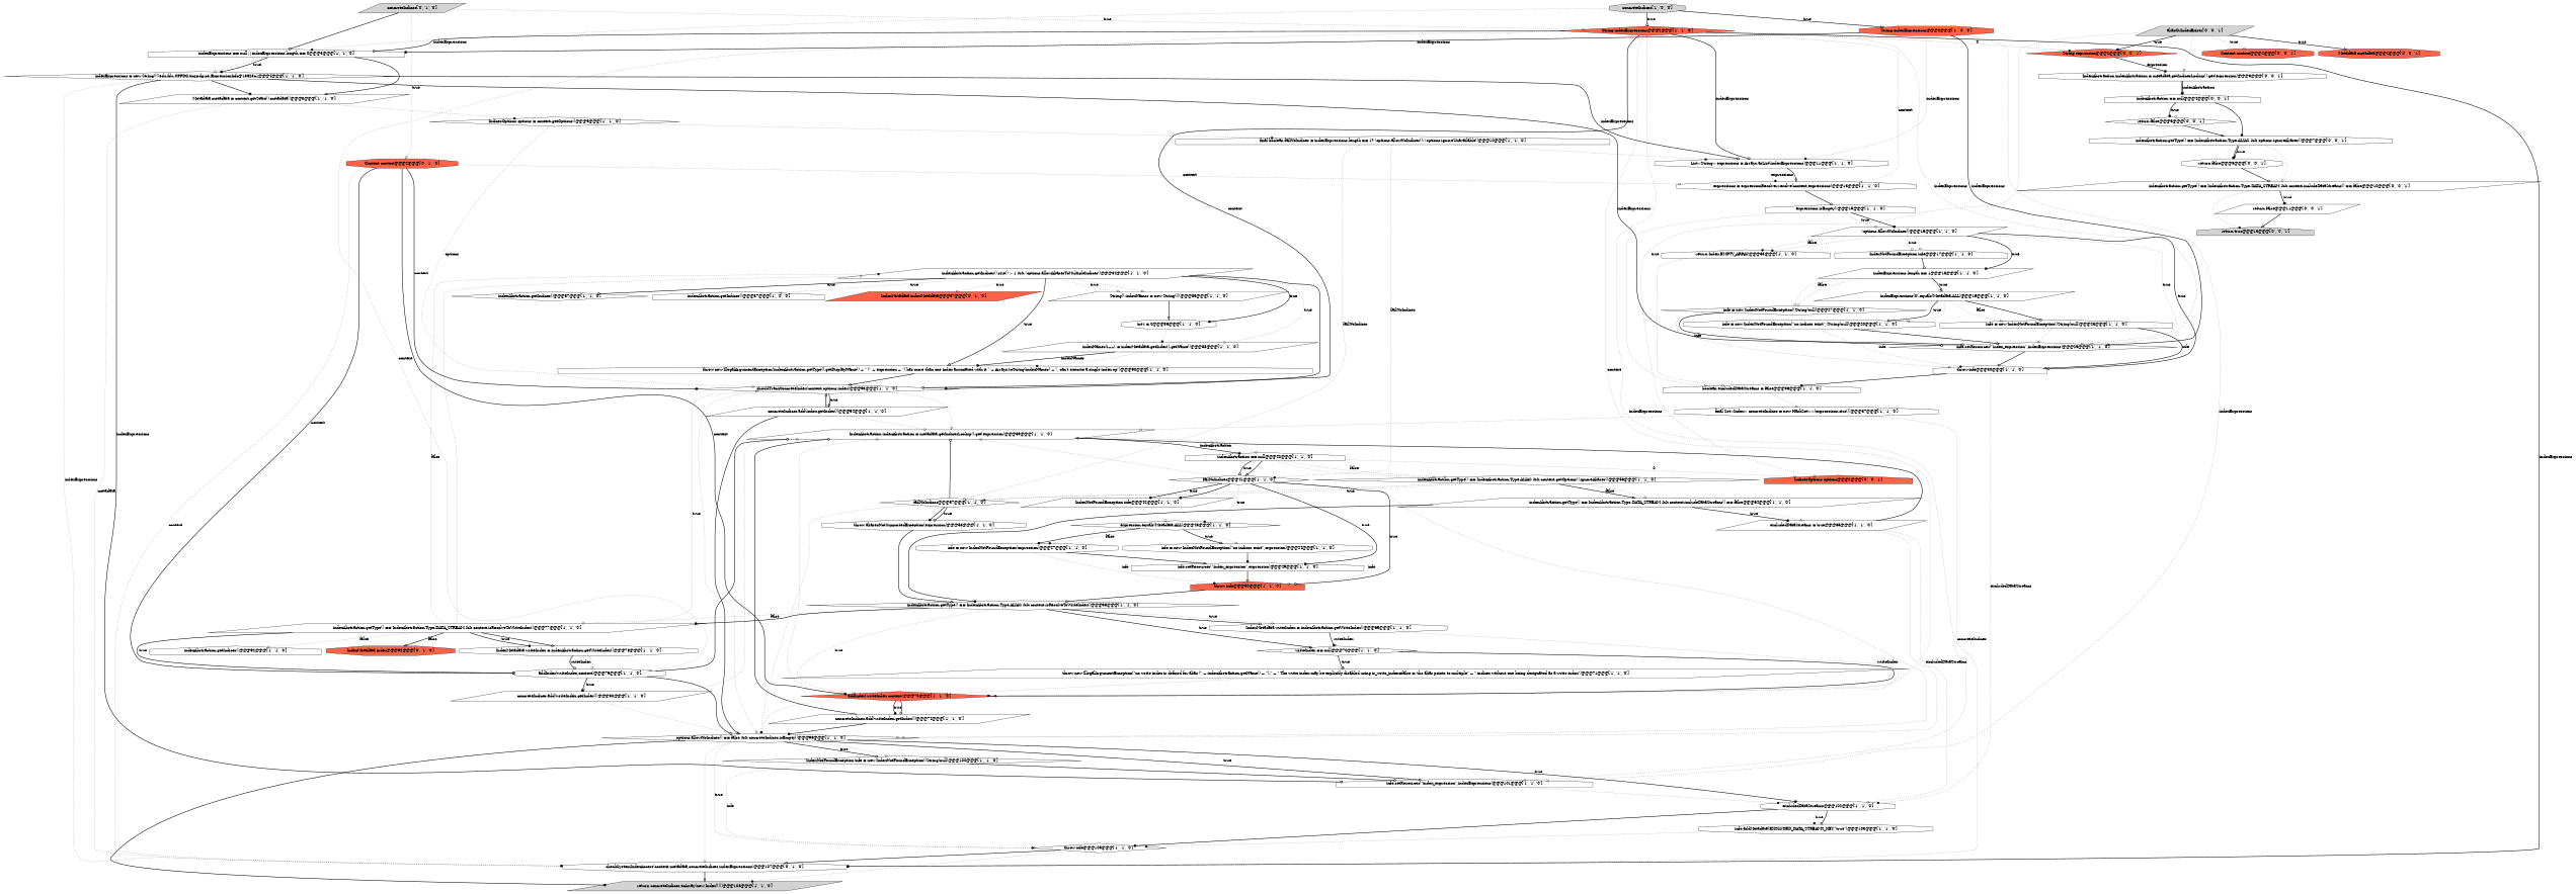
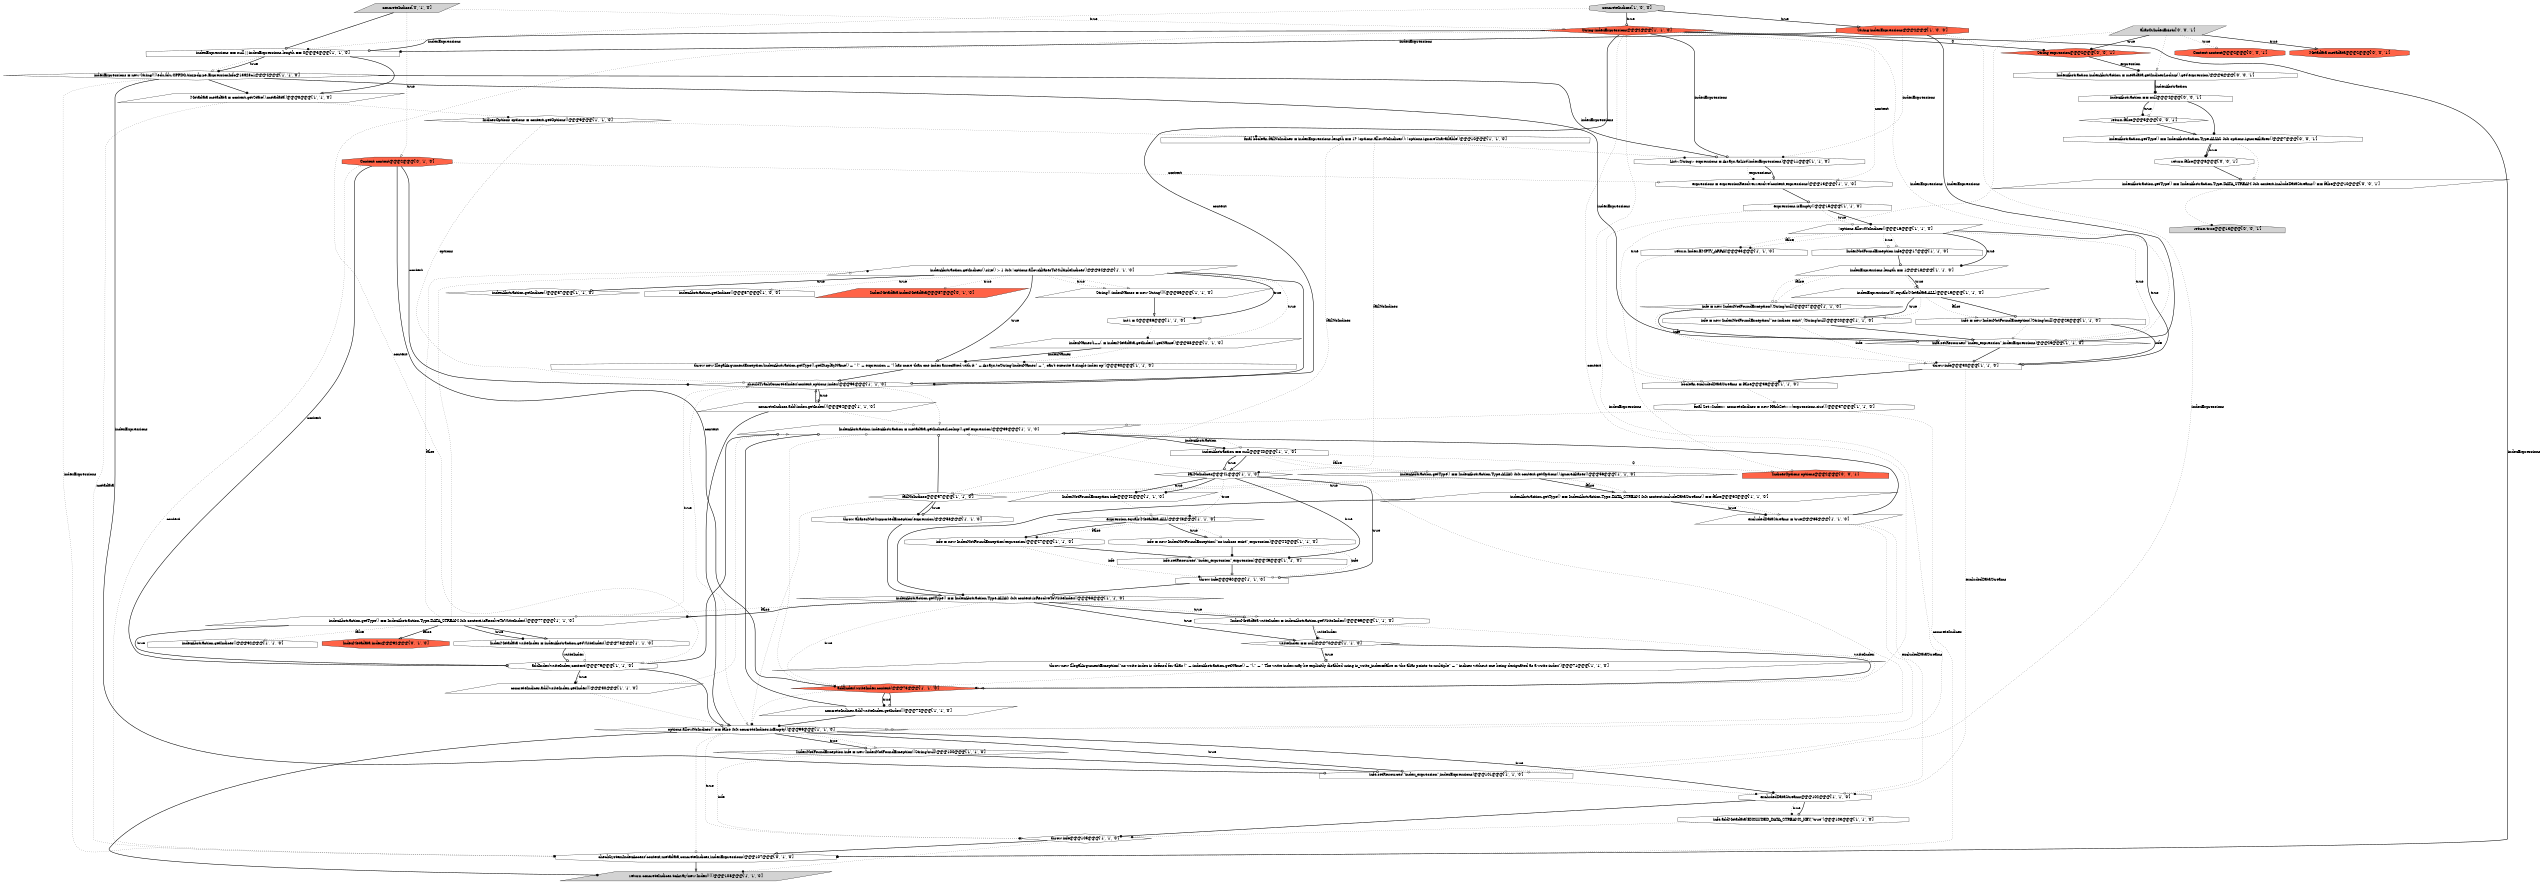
  digraph {
    node [fillcolor=white shape=octagon style=filled]
    edge [arrowhead=odot style=dotted]
    n1 [label="indexAbstraction.getIndices()@@@87@@@['1', '1', '0']" shape=diamond]
    n2 [label="List<String> expressions = Arrays.asList(indexExpressions)@@@11@@@['1', '1', '0']"]
    n3 [label="expressions = expressionResolver.resolve(context,expressions)@@@13@@@['1', '1', '0']"]
    n4 [label="expressions.isEmpty()@@@15@@@['1', '1', '0']" shape=house]
    n5 [label="expression.equals(Metadata.ALL)@@@43@@@['1', '1', '0']" shape=diamond]
    n6 [label="infe = new IndexNotFoundException(expression)@@@47@@@['1', '1', '0']"]
    n7 [label="infe = new IndexNotFoundException(\"no indices exist\",expression)@@@44@@@['1', '1', '0']"]
-   n8 [fillcolor=tomato label="throw infe@@@50@@@['1', '1', '0']" shape=house]
+   n8 [label="throw infe@@@50@@@['1', '1', '0']" shape=house]
    n9 [label="infe.setResources(\"index_expression\",expression)@@@49@@@['1', '1', '0']" shape=house]
    n10 [label="indexExpressions(0(.equals(Metadata.ALL)@@@19@@@['1', '1', '0']" shape=parallelogram]
    n11 [label="infe = new IndexNotFoundException(\"no indices exist\",(String)null)@@@20@@@['1', '1', '0']"]
    n12 [label="infe = new IndexNotFoundException((String)null)@@@23@@@['1', '1', '0']" shape=house]
    n13 [label="infe.setResources(\"index_expression\",indexExpressions)@@@29@@@['1', '1', '0']" shape=diamond]
    n14 [label="throw infe@@@30@@@['1', '1', '0']" shape=house]
    n15 [label="failNoIndices@@@57@@@['1', '1', '0']" shape=diamond]
    n16 [label="throw aliasesNotSupportedException(expression)@@@58@@@['1', '1', '0']"]
    n17 [label="IndexAbstraction indexAbstraction = metadata.getIndicesLookup().get(expression)@@@39@@@['1', '1', '0']" shape=parallelogram]
    n18 [label="options.allowNoIndices() == false && concreteIndices.isEmpty()@@@99@@@['1', '1', '0']" shape=diamond]
    n19 [label="indexAbstraction.getType() == IndexAbstraction.Type.ALIAS && context.isResolveToWriteIndex()@@@68@@@['1', '1', '0']" shape=diamond]
    n20 [label="indexAbstraction == null@@@40@@@['1', '1', '0']" shape=house]
    n21 [fillcolor=lightgray label="return concreteIndices.toArray(new Index(((()@@@108@@@['1', '1', '0']" shape=parallelogram]
    n22 [label="infe.setResources(\"index_expression\",indexExpressions)@@@101@@@['1', '1', '0']" shape=house]
    n23 [label="checkSystemIndexAccess(context,metadata,concreteIndices,indexExpressions)@@@107@@@['0', '1', '0']"]
    n24 [label="excludedDataStreams@@@102@@@['1', '1', '0']"]
    n25 [label="throw infe@@@105@@@['1', '1', '0']" shape=diamond]
    n26 [label="IndexNotFoundException infe = new IndexNotFoundException((String)null)@@@100@@@['1', '1', '0']" shape=diamond]
    n27 [label="indexAbstraction.getIndices().size() > 1 && !options.allowAliasesToMultipleIndices()@@@84@@@['1', '1', '0']" shape=parallelogram]
    n28 [label="int i = 0@@@86@@@['1', '1', '0']"]
    n29 [label="shouldTrackConcreteIndex(context,options,index)@@@93@@@['1', '1', '0']" shape=diamond]
    n30 [label="indexAbstraction.getIndices()@@@87@@@['1', '0', '0']" shape=house]
    n31 [label="throw new IllegalArgumentException(indexAbstraction.getType().getDisplayName() + \" (\" + expression + \"( has more than one index associated with it \" + Arrays.toString(indexNames) + \", can't execute a single index op\")@@@90@@@['1', '1', '0']" shape=house]
    n32 [label="String(( indexNames = new String((((@@@85@@@['1', '1', '0']" shape=parallelogram]
    n33 [label="indexNames(i++( = indexMetadata.getIndex().getName()@@@88@@@['1', '1', '0']" shape=parallelogram]
    n34 [fillcolor=tomato label="IndexMetadata indexMetadata@@@87@@@['0', '1', '0']" shape=parallelogram]
    n35 [label="concreteIndices.add(index.getIndex())@@@94@@@['1', '1', '0']" shape=parallelogram]
    n36 [fillcolor=tomato label="IndicesOptions options@@@2@@@['0', '0', '1']" shape=house]
    n37 [label="return false@@@5@@@['0', '0', '1']" shape=diamond]
    n38 [label="indexAbstraction.getType() == IndexAbstraction.Type.ALIAS && options.ignoreAliases()@@@7@@@['0', '0', '1']"]
    n39 [label="return false@@@8@@@['0', '0', '1']"]
    n40 [label="indexAbstraction.getType() == IndexAbstraction.Type.DATA_STREAM && context.includeDataStreams() == false@@@10@@@['0', '0', '1']" shape=parallelogram]
    n41 [fillcolor=tomato label="addIndex(writeIndex,context)@@@73@@@['1', '1', '0']" shape=diamond]
    n42 [label="IndexMetadata writeIndex = indexAbstraction.getWriteIndex()@@@69@@@['1', '1', '0']"]
    n43 [label="writeIndex == null@@@70@@@['1', '1', '0']" shape=diamond]
    n44 [label="indexAbstraction.getType() == IndexAbstraction.Type.DATA_STREAM && context.isResolveToWriteIndex()@@@77@@@['1', '1', '0']" shape=parallelogram]
    n45 [label="concreteIndices.add(writeIndex.getIndex())@@@74@@@['1', '1', '0']" shape=parallelogram]
    n46 [label="!options.allowNoIndices()@@@16@@@['1', '1', '0']" shape=parallelogram]
    n47 [label="boolean excludedDataStreams = false@@@36@@@['1', '1', '0']" shape=house]
    n48 [label="IndexAbstraction indexAbstraction = metadata.getIndicesLookup().get(expression)@@@3@@@['0', '0', '1']"]
    n49 [label="indexAbstraction == null@@@4@@@['0', '0', '1']" shape=house]
    n50 [fillcolor=lightgray label="return true@@@13@@@['0', '0', '1']" shape=house]
    n51 [fillcolor=tomato label="String indexExpressions@@@2@@@['1', '1', '0']" shape=diamond]
    n52 [fillcolor=tomato label="String expression@@@2@@@['0', '0', '1']" shape=diamond]
    n53 [label="addIndex(writeIndex,context)@@@79@@@['1', '1', '0']"]
    n54 [label="indexExpressions == null || indexExpressions.length == 0@@@3@@@['1', '1', '0']" shape=house]
    n55 [label="concreteIndices.add(writeIndex.getIndex())@@@80@@@['1', '1', '0']" shape=parallelogram]
    n56 [label="Metadata metadata = context.getState().metadata()@@@8@@@['1', '1', '0']" shape=parallelogram]
    n57 [label="indexExpressions = new String((((edu.fdu.CPPDG.tinypdg.pe.ExpressionInfo@13a28c1@@@4@@@['1', '1', '0']" shape=diamond]
    n58 [label="infe.addMetadata(EXCLUDED_DATA_STREAMS_KEY,\"true\")@@@103@@@['1', '1', '0']"]
    n59 [label="IndexNotFoundException infe@@@42@@@['1', '1', '0']" shape=parallelogram]
    n60 [label="final Set<Index> concreteIndices = new HashSet<>(expressions.size())@@@37@@@['1', '1', '0']"]
    n61 [label="indexExpressions.length == 1@@@18@@@['1', '1', '0']" shape=parallelogram]
    n62 [label="infe = new IndexNotFoundException((String)null)@@@27@@@['1', '1', '0']" shape=diamond]
    n63 [fillcolor=lightgray label="aliasOrIndexExists['0', '0', '1']" shape=parallelogram]
    n64 [fillcolor=tomato label="Context context@@@2@@@['0', '0', '1']"]
    n65 [fillcolor=tomato label="Metadata metadata@@@2@@@['0', '0', '1']"]
    n66 [label="indexAbstraction.getType() == IndexAbstraction.Type.ALIAS && context.getOptions().ignoreAliases()@@@56@@@['1', '1', '0']" shape=diamond]
    n67 [label="failNoIndices@@@41@@@['1', '1', '0']" shape=diamond]
    n68 [label="indexAbstraction.getType() == IndexAbstraction.Type.DATA_STREAM && context.includeDataStreams() == false@@@64@@@['1', '1', '0']" shape=parallelogram]
    n69 [fillcolor=lightgray label="concreteIndices['0', '1', '0']" shape=parallelogram]
    n70 [fillcolor=tomato label="Context context@@@2@@@['0', '1', '0']"]
    n71 [label="IndexNotFoundException infe@@@17@@@['1', '1', '0']" shape=house]
    n72 [label="IndicesOptions options = context.getOptions()@@@9@@@['1', '1', '0']" shape=diamond]
    n73 [label="final boolean failNoIndices = indexExpressions.length == 1? !options.allowNoIndices(): !options.ignoreUnavailable()@@@10@@@['1', '1', '0']" shape=house]
-   n74 [label="return false@@@11@@@['0', '0', '1']" shape=parallelogram]
    n75 [label="excludedDataStreams = true@@@65@@@['1', '1', '0']" shape=parallelogram]
    n76 [fillcolor=tomato label="IndexMetadata index@@@92@@@['0', '1', '0']"]
    n77 [label="throw new IllegalArgumentException(\"no write index is defined for alias (\" + indexAbstraction.getName() + \"(.\" + \" The write index may be explicitly disabled using is_write_index=false or the alias points to multiple\" + \" indices without one being designated as a write index\")@@@71@@@['1', '1', '0']" shape=parallelogram]
    n78 [label="indexAbstraction.getIndices()@@@92@@@['1', '1', '0']" shape=house]
    n79 [label="IndexMetadata writeIndex = indexAbstraction.getWriteIndex()@@@78@@@['1', '1', '0']"]
    n80 [label="return Index.EMPTY_ARRAY@@@33@@@['1', '1', '0']" shape=house]
    n81 [fillcolor=lightgray label="concreteIndices['1', '0', '0']"]
    n82 [fillcolor=tomato label="String indexExpressions@@@2@@@['1', '0', '0']"]
    n2 -> n3 [arrowhead=dot label=expressions]
    n2 -> n3 [arrowhead=onormal style=bold]
    n3 -> n4 [style=bold]
    n4 -> n46 [arrowhead=dot style=bold]
    n4 -> n46 [label=true]
    n4 -> n47 [arrowhead=onormal]
    n5 -> n6 [arrowhead=dot label=false]
    n5 -> n6 [arrowhead=dot style=bold]
    n5 -> n7
    n5 -> n7 [arrowhead=onormal label=true style=bold]
    n6 -> n8 [arrowhead=dot label=infe]
    n6 -> n9 [arrowhead=onormal style=bold]
    n7 -> n8 [label=infe]
    n7 -> n9 [arrowhead=dot style=bold]
    n8 -> n19 [style=bold]
    n9 -> n8 [style=bold]
    n10 -> n11 [label=true style=bold]
    n10 -> n11 [arrowhead=onormal]
    n10 -> n12 [style=bold]
    n10 -> n12 [arrowhead=onormal label=false]
    n11 -> n13 [arrowhead=onormal style=bold]
    n11 -> n14 [arrowhead=dot label=infe]
    n12 -> n13
    n12 -> n14 [arrowhead=onormal label=infe style=bold]
    n13 -> n14 [style=bold]
    n14 -> n24 [arrowhead=dot label=excludedDataStreams]
    n14 -> n47 [arrowhead=dot style=bold]
    n15 -> n16 [arrowhead=dot style=bold]
    n15 -> n16 [label=true style=bold]
    n15 -> n17 [style=bold]
    n15 -> n18
    n16 -> n19 [arrowhead=onormal style=bold]
    n17 -> n20
    n17 -> n20 [arrowhead=dot label=indexAbstraction style=bold]
    n18 -> n21 [arrowhead=dot style=bold]
    n18 -> n22 [label=true style=bold]
    n18 -> n23
    n18 -> n24 [arrowhead=dot label=true style=bold]
    n18 -> n25 [arrowhead=dot label=true]
    n18 -> n26 [label=true style=bold]
    n18 -> n26 [arrowhead=onormal]
    n19 -> n41 [label=true]
    n19 -> n42 [style=bold]
    n19 -> n42 [arrowhead=onormal label=true]
    n19 -> n43 [arrowhead=onormal label=true style=bold]
    n19 -> n44 [label=false]
    n19 -> n44 [arrowhead=dot style=bold]
    n20 -> n36 [arrowhead=onormal label=0]
    n20 -> n66 [label=false]
    n20 -> n66 [arrowhead=onormal]
    n20 -> n67 [arrowhead=onormal style=bold]
    n20 -> n67 [label=true style=bold]
    n22 -> n24 [arrowhead=dot]
    n23 -> n21 [arrowhead=onormal style=bold]
    n24 -> n25 [arrowhead=dot style=bold]
    n24 -> n58 [style=bold]
    n24 -> n58 [arrowhead=dot label=true]
    n25 -> n21 [arrowhead=dot]
    n25 -> n23 [arrowhead=onormal style=bold]
    n26 -> n22 [style=bold]
    n26 -> n25 [label=infe]
    n27 -> n1 [label=true style=bold]
    n27 -> n28 [arrowhead=dot label=true style=bold]
    n27 -> n29 [style=bold]
    n27 -> n30 [arrowhead=onormal label=true]
    n27 -> n31 [arrowhead=onormal label=true style=bold]
    n27 -> n32 [arrowhead=onormal]
    n27 -> n32 [arrowhead=onormal label=true]
    n27 -> n33 [label=true]
    n27 -> n34 [label=true]
    n28 -> n33 [arrowhead=dot]
    n29 -> n17 [arrowhead=onormal]
    n29 -> n18 [arrowhead=onormal]
    n29 -> n35
    n29 -> n35 [arrowhead=onormal label=true style=bold]
    n31 -> n29 [arrowhead=onormal style=bold]
    n32 -> n28 [arrowhead=onormal style=bold]
    n33 -> n31 [arrowhead=dot]
    n33 -> n31 [arrowhead=dot label=indexNames style=bold]
    n35 -> n17
    n35 -> n18 [arrowhead=onormal style=bold]
    n35 -> n29 [arrowhead=onormal style=bold]
    n37 -> n38 [arrowhead=onormal style=bold]
    n38 -> n39 [arrowhead=dot style=bold]
    n38 -> n39 [arrowhead=onormal label=true style=bold]
    n38 -> n40
    n39 -> n40 [style=bold]
    n40 -> n50 [arrowhead=dot]
-   n40 -> n74 [arrowhead=dot style=bold]
-   n40 -> n74 [label=true]
    n41 -> n17
    n41 -> n18 [arrowhead=dot]
    n41 -> n45 [arrowhead=dot label=true style=bold]
    n41 -> n45 [style=bold]
    n42 -> n41 [label=writeIndex]
    n42 -> n43 [arrowhead=dot style=bold]
    n42 -> n43 [label=writeIndex]
    n43 -> n41 [arrowhead=onormal style=bold]
    n43 -> n77 [style=bold]
    n43 -> n77 [label=true]
    n44 -> n27 [arrowhead=dot label=false]
    n44 -> n27
    n44 -> n29 [arrowhead=onormal label=true]
    n44 -> n53 [label=true style=bold]
    n44 -> n76 [arrowhead=onormal label=false style=bold]
    n44 -> n78 [label=false]
    n44 -> n79 [arrowhead=onormal style=bold]
    n44 -> n79 [arrowhead=dot label=true style=bold]
    n45 -> n17 [style=bold]
    n45 -> n18 [arrowhead=dot style=bold]
    n46 -> n13 [label=true]
    n46 -> n14 [label=true style=bold]
    n46 -> n61 [arrowhead=dot label=true style=bold]
    n46 -> n71
    n46 -> n71 [label=true]
    n46 -> n80 [arrowhead=dot]
    n46 -> n80 [arrowhead=dot label=false]
    n47 -> n60
    n48 -> n49 [label=indexAbstraction style=bold]
    n48 -> n49 [arrowhead=dot style=bold]
    n49 -> n37 [arrowhead=dot label=true style=bold]
    n49 -> n37
    n49 -> n38 [arrowhead=dot style=bold]
    n51 -> n2 [label=indexExpressions style=bold]
    n51 -> n3 [arrowhead=onormal label=context]
    n51 -> n13 [label=indexExpressions]
    n51 -> n22 [label=indexExpressions]
    n51 -> n23 [arrowhead=dot label=indexExpressions style=bold]
    n51 -> n29 [arrowhead=dot label=context style=bold]
    n51 -> n41 [arrowhead=dot label=context]
-   n51 -> n52 [arrowhead=dot label=0]
+   n51 -> n52 [arrowhead=dot label=0 style=bold]
    n51 -> n53 [arrowhead=onormal label=context]
    n51 -> n54 [label=indexExpressions style=bold]
    n52 -> n48 [arrowhead=dot label=expression style=bold]
    n53 -> n17 [style=bold]
    n53 -> n18 [style=bold]
    n53 -> n55 [arrowhead=onormal label=true]
    n53 -> n55 [arrowhead=dot style=bold]
    n54 -> n56 [arrowhead=onormal style=bold]
    n54 -> n57 [arrowhead=onormal]
    n54 -> n57 [arrowhead=dot label=true style=bold]
    n55 -> n17 [arrowhead=onormal]
    n55 -> n18
    n56 -> n23 [arrowhead=dot label=metadata]
    n56 -> n72 [arrowhead=dot]
    n57 -> n2 [label=indexExpressions style=bold]
    n57 -> n13 [label=indexExpressions style=bold]
    n57 -> n22 [label=indexExpressions style=bold]
    n57 -> n23 [arrowhead=onormal label=indexExpressions]
    n57 -> n56 [arrowhead=dot style=bold]
    n58 -> n25 [arrowhead=dot]
    n59 -> n5
    n60 -> n17
    n60 -> n23 [arrowhead=dot label=concreteIndices]
    n61 -> n10
    n61 -> n10 [arrowhead=onormal label=true style=bold]
    n61 -> n62
    n61 -> n62 [label=false]
    n62 -> n13 [style=bold]
    n62 -> n14 [arrowhead=onormal label=infe]
    n63 -> n36 [label=true]
    n63 -> n48 [arrowhead=onormal]
    n63 -> n52 [arrowhead=dot label=true style=bold]
    n63 -> n64 [label=true]
    n63 -> n65 [arrowhead=onormal label=true style=bold]
    n66 -> n15 [arrowhead=onormal]
    n66 -> n15 [arrowhead=onormal label=true]
    n66 -> n68 [arrowhead=onormal label=false style=bold]
    n66 -> n68 [arrowhead=onormal]
    n67 -> n5 [arrowhead=dot label=true]
    n67 -> n8 [label=true style=bold]
    n67 -> n9 [arrowhead=dot label=true style=bold]
    n67 -> n17 [arrowhead=onormal]
    n67 -> n18
    n67 -> n59 [arrowhead=dot style=bold]
    n67 -> n59 [arrowhead=dot label=true style=bold]
    n68 -> n19 [arrowhead=dot style=bold]
    n68 -> n75 [arrowhead=dot label=true style=bold]
    n68 -> n75 [arrowhead=onormal]
    n69 -> n51 [arrowhead=onormal label=true]
    n69 -> n54 [style=bold]
    n69 -> n70 [arrowhead=onormal label=true]
    n70 -> n3 [label=context]
    n70 -> n23 [label=context]
    n70 -> n29 [arrowhead=dot label=context style=bold]
    n70 -> n41 [arrowhead=dot label=context style=bold]
    n70 -> n53 [label=context style=bold]
    n71 -> n61 [style=bold]
    n72 -> n29 [label=options]
    n72 -> n73 [arrowhead=dot]
    n73 -> n2 [arrowhead=dot]
    n73 -> n15 [label=failNoIndices]
    n73 -> n67 [arrowhead=dot label=failNoIndices]
-   n74 -> n50 [arrowhead=onormal style=bold]
    n75 -> n17 [arrowhead=onormal style=bold]
    n75 -> n18
    n75 -> n24 [label=excludedDataStreams]
    n77 -> n41 [arrowhead=onormal]
    n79 -> n53
    n79 -> n53 [label=writeIndex style=bold]
    n80 -> n47
    n81 -> n51 [label=true style=bold]
    n81 -> n54 [arrowhead=dot]
    n81 -> n82 [arrowhead=onormal label=true style=bold]
    n82 -> n2 [arrowhead=dot label=indexExpressions]
    n82 -> n13 [arrowhead=onormal label=indexExpressions style=bold]
    n82 -> n22 [label=indexExpressions]
    n82 -> n54 [arrowhead=dot label=indexExpressions style=bold]
  }
